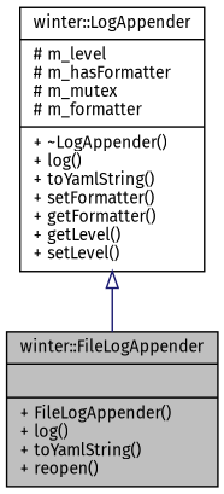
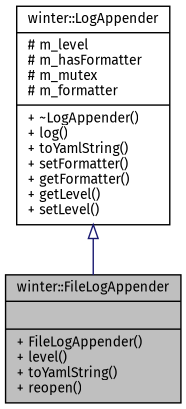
  digraph {
    fontname="Fira Sans"
    node [color=black fontname="Fira Sans" fontsize=10 shape=record style=filled]
-   n1 [fillcolor=grey75 fontcolor=black height=0.2 label="{winter::FileLogAppender\n||+ FileLogAppender()\l+ log()\l+ toYamlString()\l+ reopen()\l}" width=0.4]
+   n1 [fillcolor=grey75 fontcolor=black height=0.2 label="{winter::FileLogAppender\n||+ FileLogAppender()\l+ level()\l+ toYamlString()\l+ reopen()\l}" width=0.4]
    n2 [fillcolor=white height=0.2 label="{winter::LogAppender\n|# m_level\l# m_hasFormatter\l# m_mutex\l# m_formatter\l|+ ~LogAppender()\l+ log()\l+ toYamlString()\l+ setFormatter()\l+ getFormatter()\l+ getLevel()\l+ setLevel()\l}" width=0.4]
    n2 -> n1 [arrowtail=onormal color=midnightblue dir=back fontname="Fira Sans" fontsize=10 labelfontname=Helvetica labelfontsize=10 style=solid]
  }
